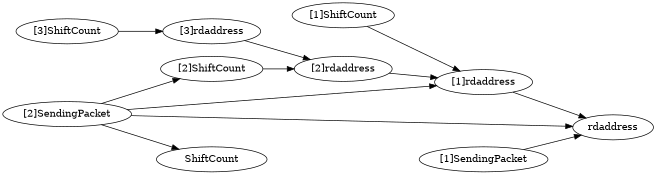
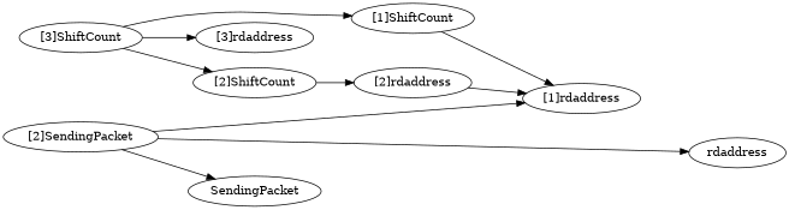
  strict digraph {
    rankdir=LR
    node [complexity=6 rank=0.0281416548126]
    "[3]ShiftCount" [complexity=13 importance=0.379914460238 rank=0.0292241892491]
    "[1]ShiftCount" [complexity=7 importance=0.211064531363 rank=0.0301520759089]
    "[3]rdaddress" [complexity=12 importance=0.337699857751]
    "[2]ShiftCount" [complexity=10 importance=0.2954894958 rank=0.02954894958]
    "[1]rdaddress" [importance=0.168849928875]
    "[2]rdaddress" [complexity=9 importance=0.253274893313]
    rdaddress [complexity=3 importance=0.0844249644377]
-   ShiftCount [complexity=4 importance=0.126639566925 rank=0.0316598917312]
+   ShiftCount [complexity=4 importance=0.126639566925 rank=0.0316598917312 label=SendingPacket]
    "[2]SendingPacket" [complexity=9 importance=0.202621595056 rank=0.0225135105617]
-   "[1]SendingPacket" [importance=0.118196630618 rank=0.0196994384363]
+   "[3]ShiftCount" -> "[1]ShiftCount"
    "[3]ShiftCount" -> "[3]rdaddress"
-   "[2]SendingPacket" -> "[2]ShiftCount"
+   "[3]ShiftCount" -> "[2]ShiftCount"
    "[1]ShiftCount" -> "[1]rdaddress"
-   "[3]rdaddress" -> "[2]rdaddress"
    "[2]ShiftCount" -> "[2]rdaddress"
-   "[1]rdaddress" -> rdaddress
    "[2]rdaddress" -> "[1]rdaddress"
    "[2]SendingPacket" -> "[1]rdaddress"
    "[2]SendingPacket" -> rdaddress
    "[2]SendingPacket" -> ShiftCount
-   "[1]SendingPacket" -> rdaddress
  }
